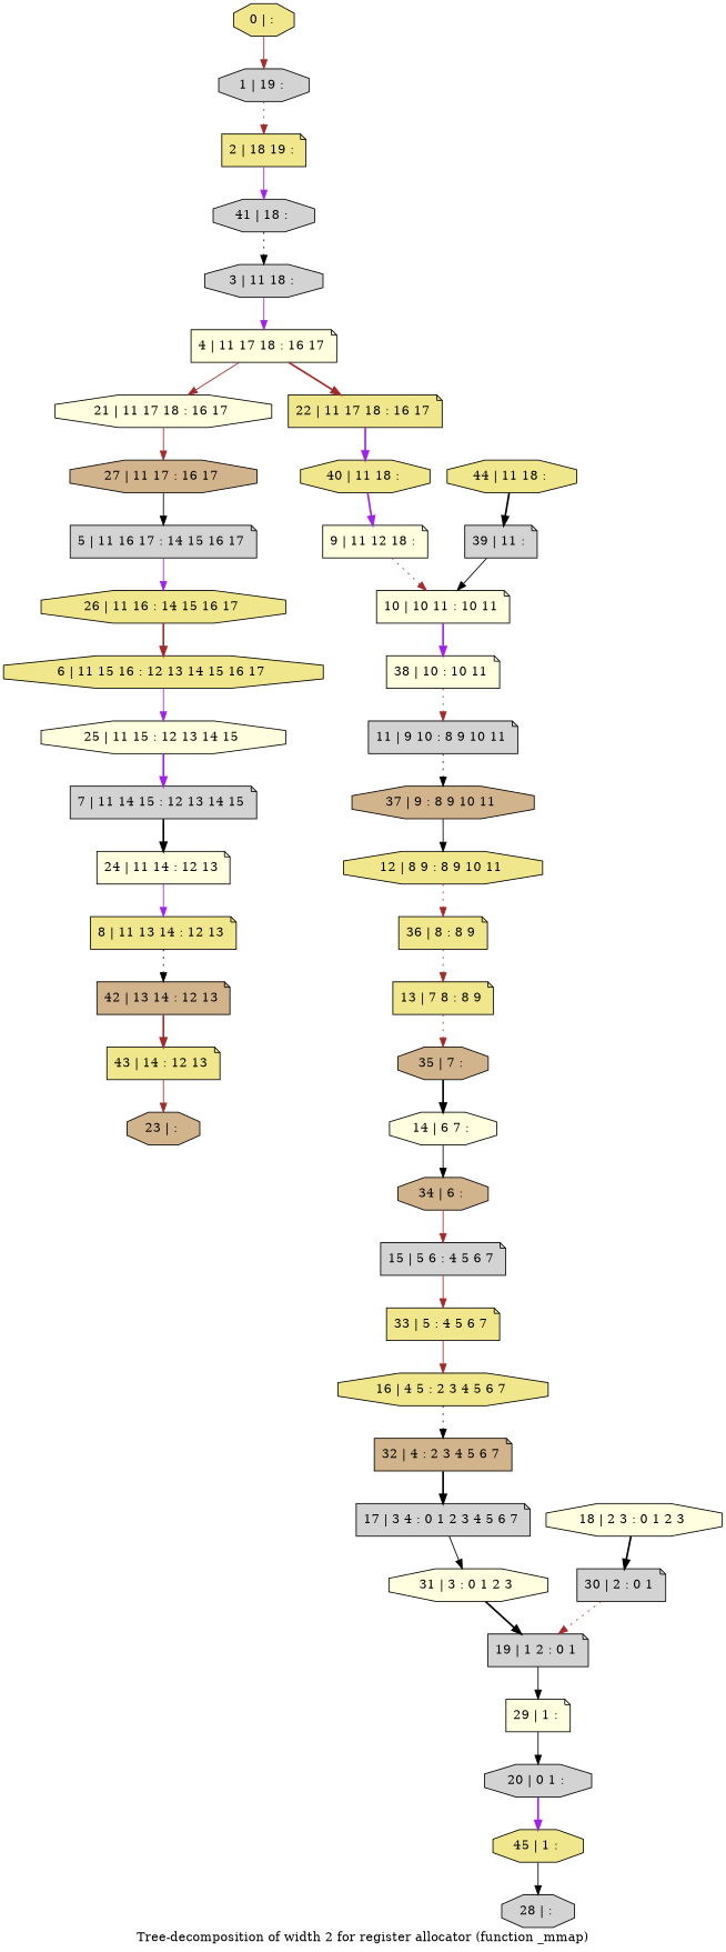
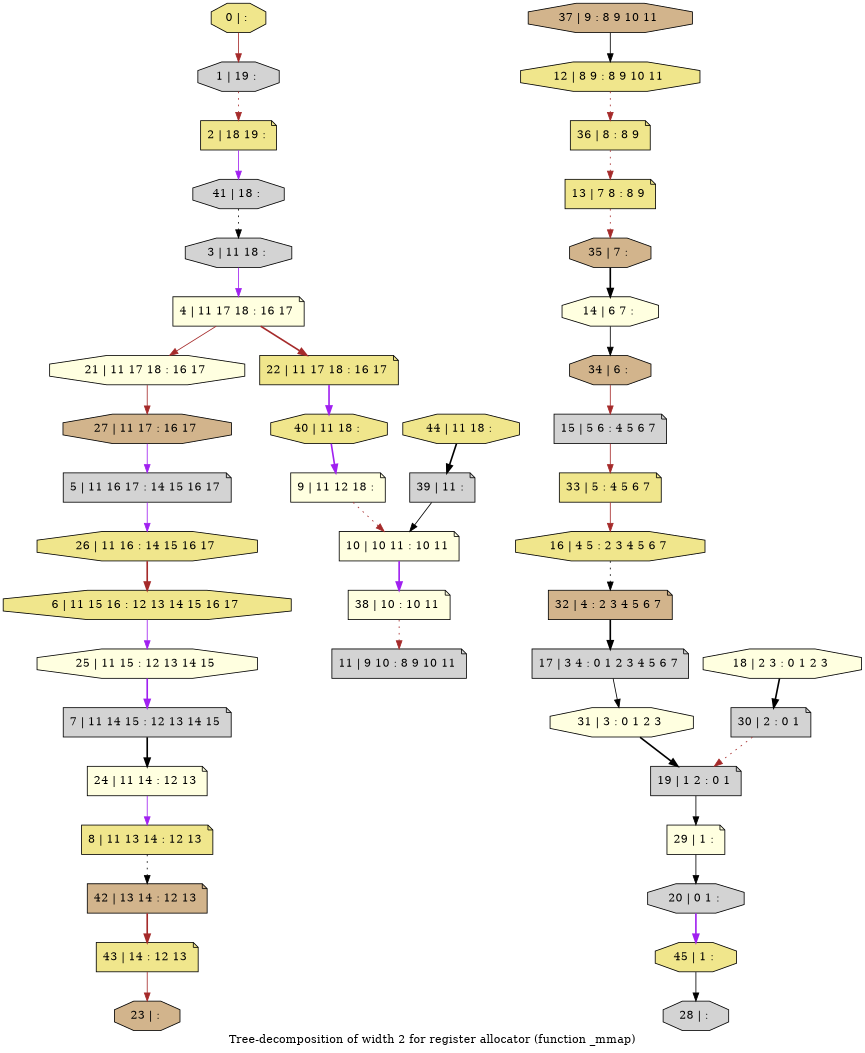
  digraph {
    label="Tree-decomposition of width 2 for register allocator (function _mmap)"
    node [fillcolor=khaki shape=octagon style=filled]
    edge [color=black style=solid]
    n1 [label="0 | : "]
    n2 [fillcolor=lightgrey label="1 | 19 : "]
    n3 [label="2 | 18 19 : " shape=note]
    n4 [fillcolor=lightgrey label="41 | 18 : "]
    n5 [fillcolor=lightgrey label="3 | 11 18 : "]
    n6 [fillcolor=lightyellow label="4 | 11 17 18 : 16 17 " shape=note]
    n7 [fillcolor=lightyellow label="21 | 11 17 18 : 16 17 "]
    n8 [label="22 | 11 17 18 : 16 17 " shape=note]
    n9 [fillcolor=tan label="27 | 11 17 : 16 17 "]
    n10 [label="40 | 11 18 : "]
    n11 [fillcolor=lightgrey label="5 | 11 16 17 : 14 15 16 17 " shape=note]
    n12 [label="26 | 11 16 : 14 15 16 17 "]
    n13 [label="6 | 11 15 16 : 12 13 14 15 16 17 "]
    n14 [fillcolor=lightyellow label="25 | 11 15 : 12 13 14 15 "]
    n15 [fillcolor=lightgrey label="7 | 11 14 15 : 12 13 14 15 " shape=note]
    n16 [fillcolor=lightyellow label="24 | 11 14 : 12 13 " shape=note]
    n17 [label="8 | 11 13 14 : 12 13 " shape=note]
    n18 [fillcolor=tan label="42 | 13 14 : 12 13 " shape=note]
    n19 [label="43 | 14 : 12 13 " shape=note]
    n20 [fillcolor=lightyellow label="9 | 11 12 18 : " shape=note]
    n21 [fillcolor=lightyellow label="10 | 10 11 : 10 11 " shape=note]
    n22 [label="44 | 11 18 : "]
    n23 [fillcolor=lightgrey label="39 | 11 : " shape=note]
    n24 [fillcolor=lightyellow label="38 | 10 : 10 11 " shape=note]
    n25 [fillcolor=lightgrey label="11 | 9 10 : 8 9 10 11 " shape=note]
    n26 [fillcolor=tan label="37 | 9 : 8 9 10 11 "]
    n27 [label="12 | 8 9 : 8 9 10 11 "]
    n28 [label="36 | 8 : 8 9 " shape=note]
    n29 [label="13 | 7 8 : 8 9 " shape=note]
    n30 [fillcolor=tan label="35 | 7 : "]
    n31 [fillcolor=lightyellow label="14 | 6 7 : "]
    n32 [fillcolor=tan label="34 | 6 : "]
    n33 [fillcolor=lightgrey label="15 | 5 6 : 4 5 6 7 " shape=note]
    n34 [label="33 | 5 : 4 5 6 7 " shape=note]
    n35 [label="16 | 4 5 : 2 3 4 5 6 7 "]
    n36 [fillcolor=tan label="32 | 4 : 2 3 4 5 6 7 " shape=note]
    n37 [fillcolor=lightgrey label="17 | 3 4 : 0 1 2 3 4 5 6 7 " shape=note]
    n38 [fillcolor=lightyellow label="31 | 3 : 0 1 2 3 "]
    n39 [fillcolor=lightgrey label="19 | 1 2 : 0 1 " shape=note]
    n40 [fillcolor=lightyellow label="18 | 2 3 : 0 1 2 3 "]
    n41 [fillcolor=lightgrey label="30 | 2 : 0 1 " shape=note]
    n42 [fillcolor=lightyellow label="29 | 1 : " shape=note]
    n43 [fillcolor=lightgrey label="20 | 0 1 : "]
    n44 [label="45 | 1 : "]
    n45 [fillcolor=lightgrey label="28 | : "]
    n46 [fillcolor=tan label="23 | : "]
    n1 -> n2 [color=brown]
    n2 -> n3 [color=brown style=dotted]
    n3 -> n4 [color=purple]
    n4 -> n5 [style=dotted]
    n5 -> n6 [color=purple]
    n6 -> n7 [color=brown]
    n6 -> n8 [color=brown style=bold]
    n7 -> n9 [color=brown]
    n8 -> n10 [color=purple style=bold]
-   n9 -> n11
+   n9 -> n11 [color=purple]
    n10 -> n20 [color=purple style=bold]
    n11 -> n12 [color=purple]
    n12 -> n13 [color=brown style=bold]
    n13 -> n14 [color=purple]
    n14 -> n15 [color=purple style=bold]
    n15 -> n16 [style=bold]
    n16 -> n17 [color=purple]
    n17 -> n18 [style=dotted]
    n18 -> n19 [color=brown style=bold]
    n19 -> n46 [color=brown]
    n20 -> n21 [color=brown style=dotted]
    n21 -> n24 [color=purple style=bold]
    n22 -> n23 [style=bold]
    n23 -> n21
    n24 -> n25 [color=brown style=dotted]
-   n25 -> n26 [style=dotted]
    n26 -> n27
    n27 -> n28 [color=brown style=dotted]
    n28 -> n29 [color=brown style=dotted]
    n29 -> n30 [color=brown style=dotted]
    n30 -> n31 [style=bold]
    n31 -> n32
    n32 -> n33 [color=brown]
    n33 -> n34 [color=brown]
    n34 -> n35 [color=brown]
    n35 -> n36 [style=dotted]
    n36 -> n37 [style=bold]
    n37 -> n38
    n38 -> n39 [style=bold]
    n39 -> n42
    n40 -> n41 [style=bold]
    n41 -> n39 [color=brown style=dotted]
    n42 -> n43
    n43 -> n44 [color=purple style=bold]
    n44 -> n45
  }
